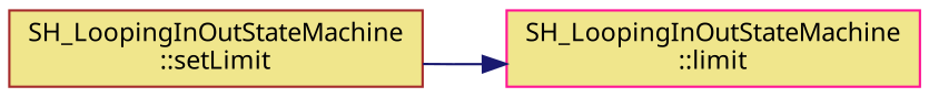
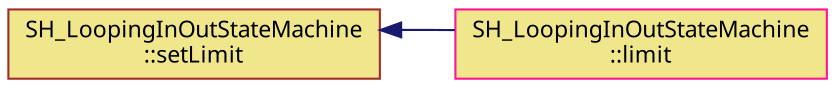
  digraph {
    rankdir=LR
    node [fillcolor=khaki fontname=Verdana fontsize=11 shape=record style=filled]
    n1 [color=brown fontcolor=black height=0.2 label="SH_LoopingInOutStateMachine\l::setLimit" width=0.4]
    n2 [color=deeppink height=0.2 label="SH_LoopingInOutStateMachine\l::limit" width=0.4]
-   n1 -> n2 [color=midnightblue fontname=Verdana fontsize=11 labelfontname=Verdana labelfontsize=11 style=solid]
+   n2 -> n1 [color=midnightblue fontname=Verdana fontsize=11 labelfontname=Verdana labelfontsize=11 style=solid]
  }
